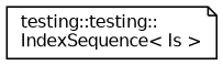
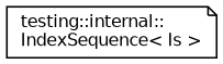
  digraph {
    rankdir=LR
-   n1 [color=black fillcolor=white fontname=Helvetica fontsize=10 height=0.2 label="testing::testing::\lIndexSequence\< Is \>" shape=note style=filled width=0.4]
+   n1 [color=black fillcolor=white fontname=Helvetica fontsize=10 height=0.2 label="testing::internal::\lIndexSequence\< Is \>" shape=note style=filled width=0.4]
  }
